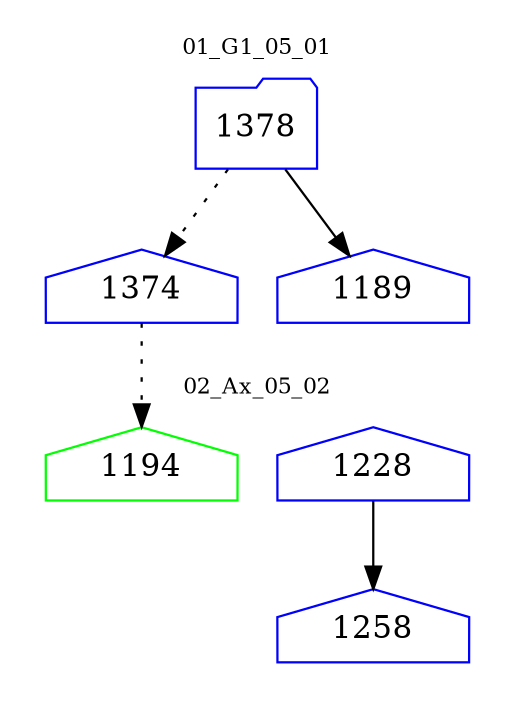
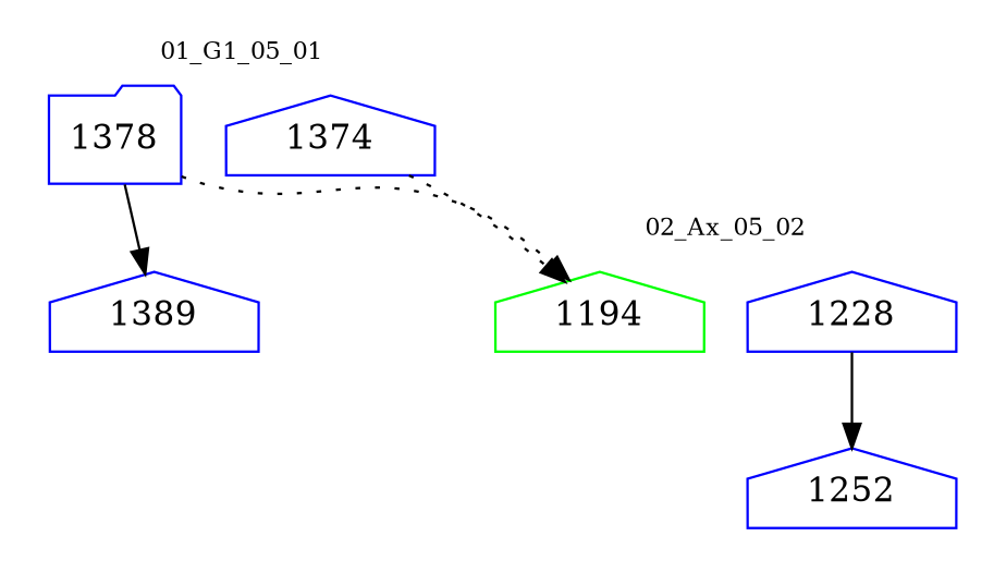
  digraph {
    node [color=blue shape=house]
    edge [color=black style=solid]
    n1 [label=1228]
    n2 [color=green label=1194]
-   n3 [label=1258]
+   n3 [label=1252]
    n4 [label=1378 shape=folder]
    n5 [label=1374]
-   n6 [label=1189]
+   n6 [label=1389]
    subgraph cluster_1 {
      color=white
      fontsize=10
      label="02_Ax_05_02"
      n1
      n2
      n3
    }
    subgraph cluster_2 {
      color=white
      fontsize=10
      label="01_G1_05_01"
      n4
      n5
      n6
    }
    n1 -> n3
-   n4 -> n5 [style=dotted]
+   n4 -> n2 [style=dotted]
    n4 -> n6
    n5 -> n2 [style=dotted]
  }
